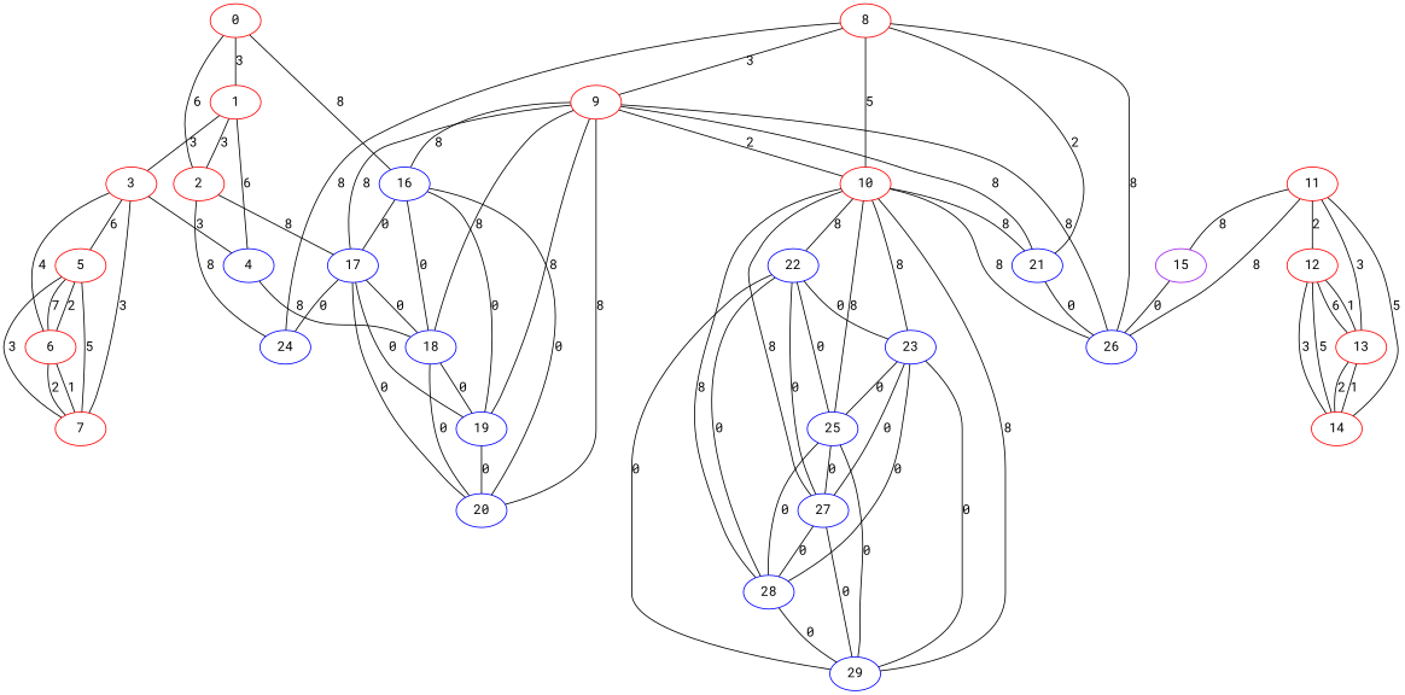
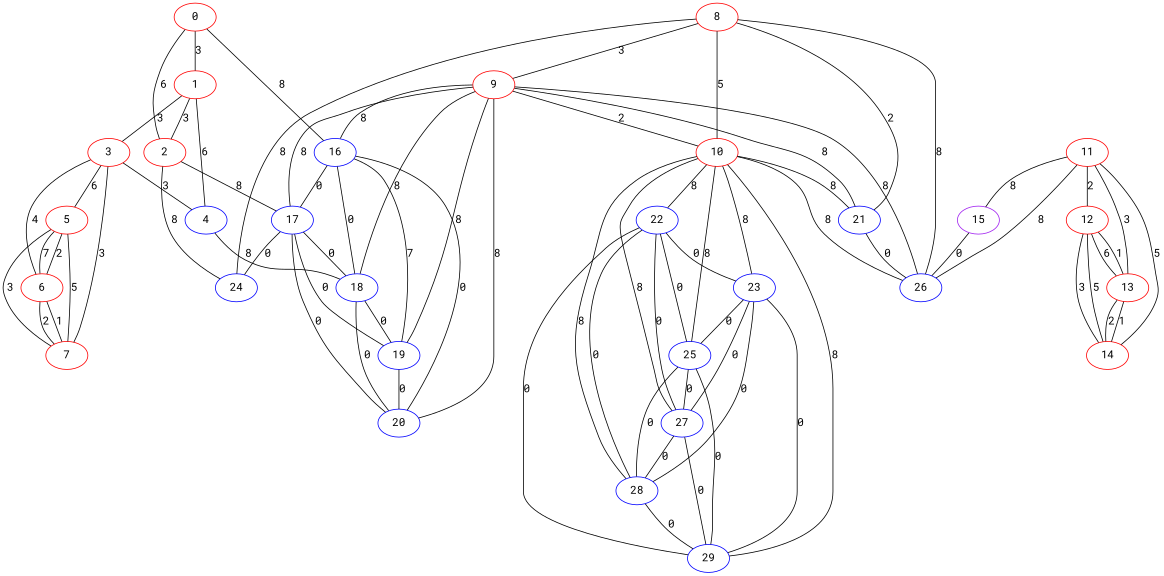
  graph {
    fontname="Roboto Mono"
    node [color=blue fontname="Roboto Mono" weight=1]
    edge [fontname="Roboto Mono"]
    0 [color=red]
    1 [color=red]
    2 [color=red]
    16 [weight=3]
    3 [color=red]
    4
    17 [weight=3]
    24 [weight=3]
    18 [weight=3]
    19 [weight=3]
    20 [weight=3]
    5 [color=red]
    6 [color=red]
    7 [color=red]
    8 [color=red]
    9 [color=red]
    10 [color=red]
    21 [weight=3]
    26 [weight=3]
    22 [weight=3]
    23 [weight=3]
    25 [weight=3]
    27 [weight=3]
    28 [weight=3]
    29 [weight=3]
    11 [color=red]
    12 [color=red]
    13 [color=red]
    14 [color=red]
    15 [color=purple weight=4]
    0 -- 1 [label=3]
    0 -- 2 [label=6]
    0 -- 16 [label=8]
    1 -- 2 [label=3]
    1 -- 3 [label=3]
    1 -- 4 [label=6]
    2 -- 17 [label=8]
    2 -- 24 [label=8]
    16 -- 17 [label=0]
    16 -- 18 [label=0]
-   16 -- 19 [label=0]
+   16 -- 19 [label=7]
    16 -- 20 [label=0]
    3 -- 4 [label=3]
    3 -- 5 [label=6]
    3 -- 6 [label=4]
    3 -- 7 [label=3]
    4 -- 18 [label=8]
    17 -- 24 [label=0]
    17 -- 18 [label=0]
    17 -- 19 [label=0]
    17 -- 20 [label=0]
    18 -- 19 [label=0]
    18 -- 20 [label=0]
    19 -- 20 [label=0]
    5 -- 6 [label=7]
    5 -- 6 [label=2]
    5 -- 7 [label=5]
    5 -- 7 [label=3]
    6 -- 7 [label=2]
    6 -- 7 [label=1]
    8 -- 24 [label=8]
    8 -- 9 [label=3]
    8 -- 10 [label=5]
    8 -- 21 [label=2]
    8 -- 26 [label=8]
    9 -- 16 [label=8]
    9 -- 17 [label=8]
    9 -- 18 [label=8]
    9 -- 19 [label=8]
    9 -- 20 [label=8]
    9 -- 10 [label=2]
    9 -- 21 [label=8]
    9 -- 26 [label=8]
    10 -- 21 [label=8]
    10 -- 26 [label=8]
    10 -- 22 [label=8]
    10 -- 23 [label=8]
    10 -- 25 [label=8]
    10 -- 27 [label=8]
    10 -- 28 [label=8]
    10 -- 29 [label=8]
    21 -- 26 [label=0]
    22 -- 23 [label=0]
    22 -- 25 [label=0]
    22 -- 27 [label=0]
    22 -- 28 [label=0]
    22 -- 29 [label=0]
    23 -- 25 [label=0]
    23 -- 27 [label=0]
    23 -- 28 [label=0]
    23 -- 29 [label=0]
    25 -- 27 [label=0]
    25 -- 28 [label=0]
    25 -- 29 [label=0]
    27 -- 28 [label=0]
    27 -- 29 [label=0]
    28 -- 29 [label=0]
    11 -- 26 [label=8]
    11 -- 12 [label=2]
    11 -- 13 [label=3]
    11 -- 14 [label=5]
    11 -- 15 [label=8]
    12 -- 13 [label=6]
    12 -- 13 [label=1]
    12 -- 14 [label=5]
    12 -- 14 [label=3]
    13 -- 14 [label=1]
    13 -- 14 [label=2]
    15 -- 26 [label=0]
  }
